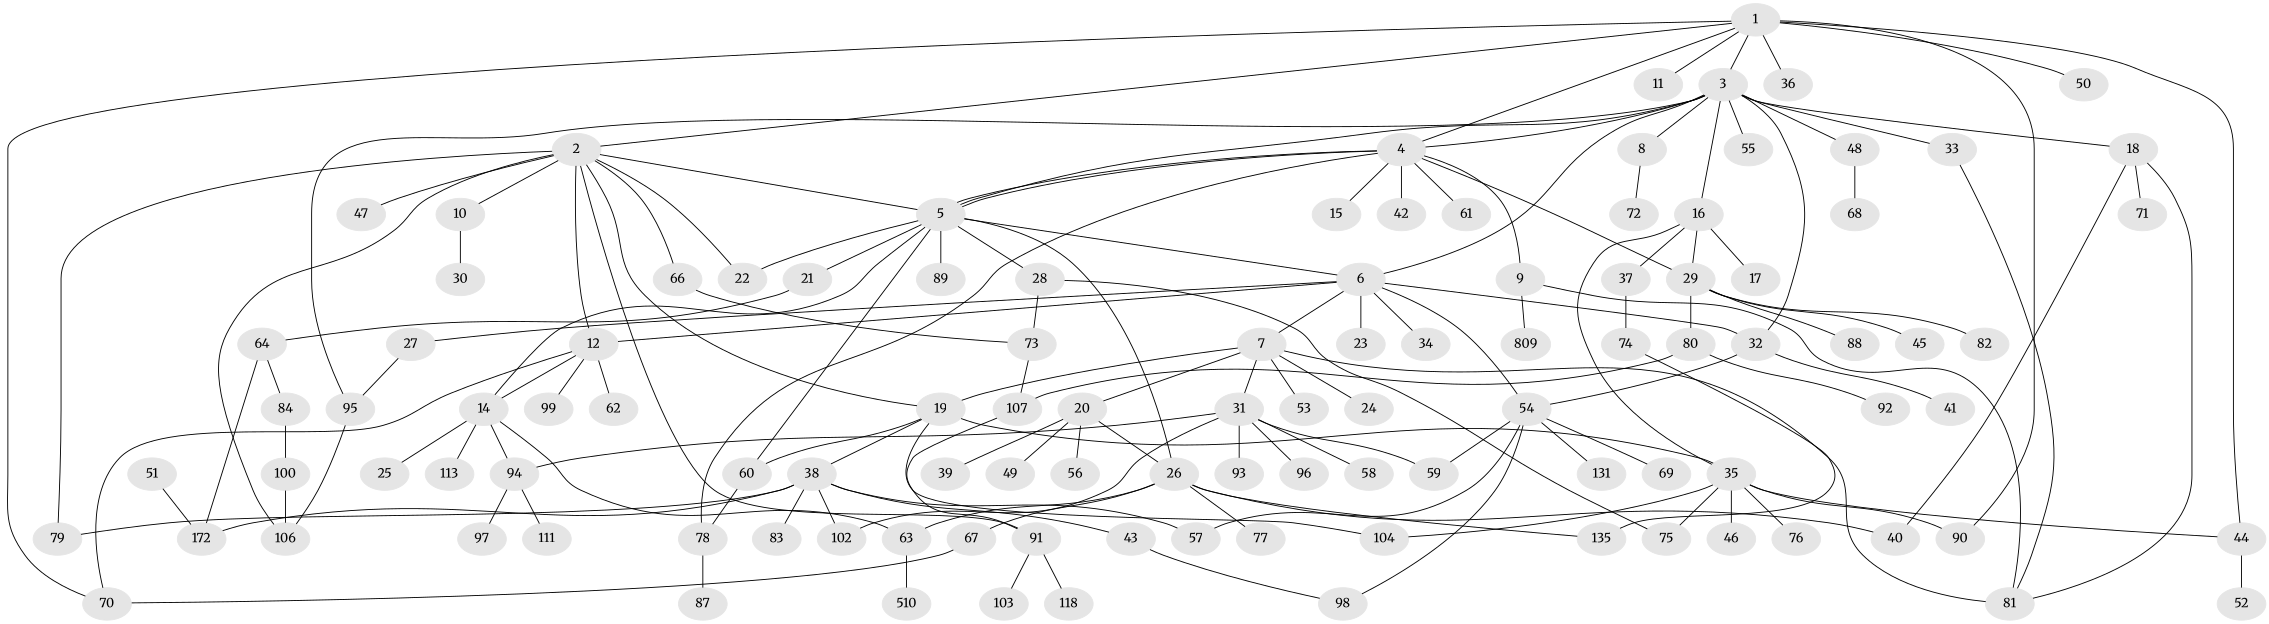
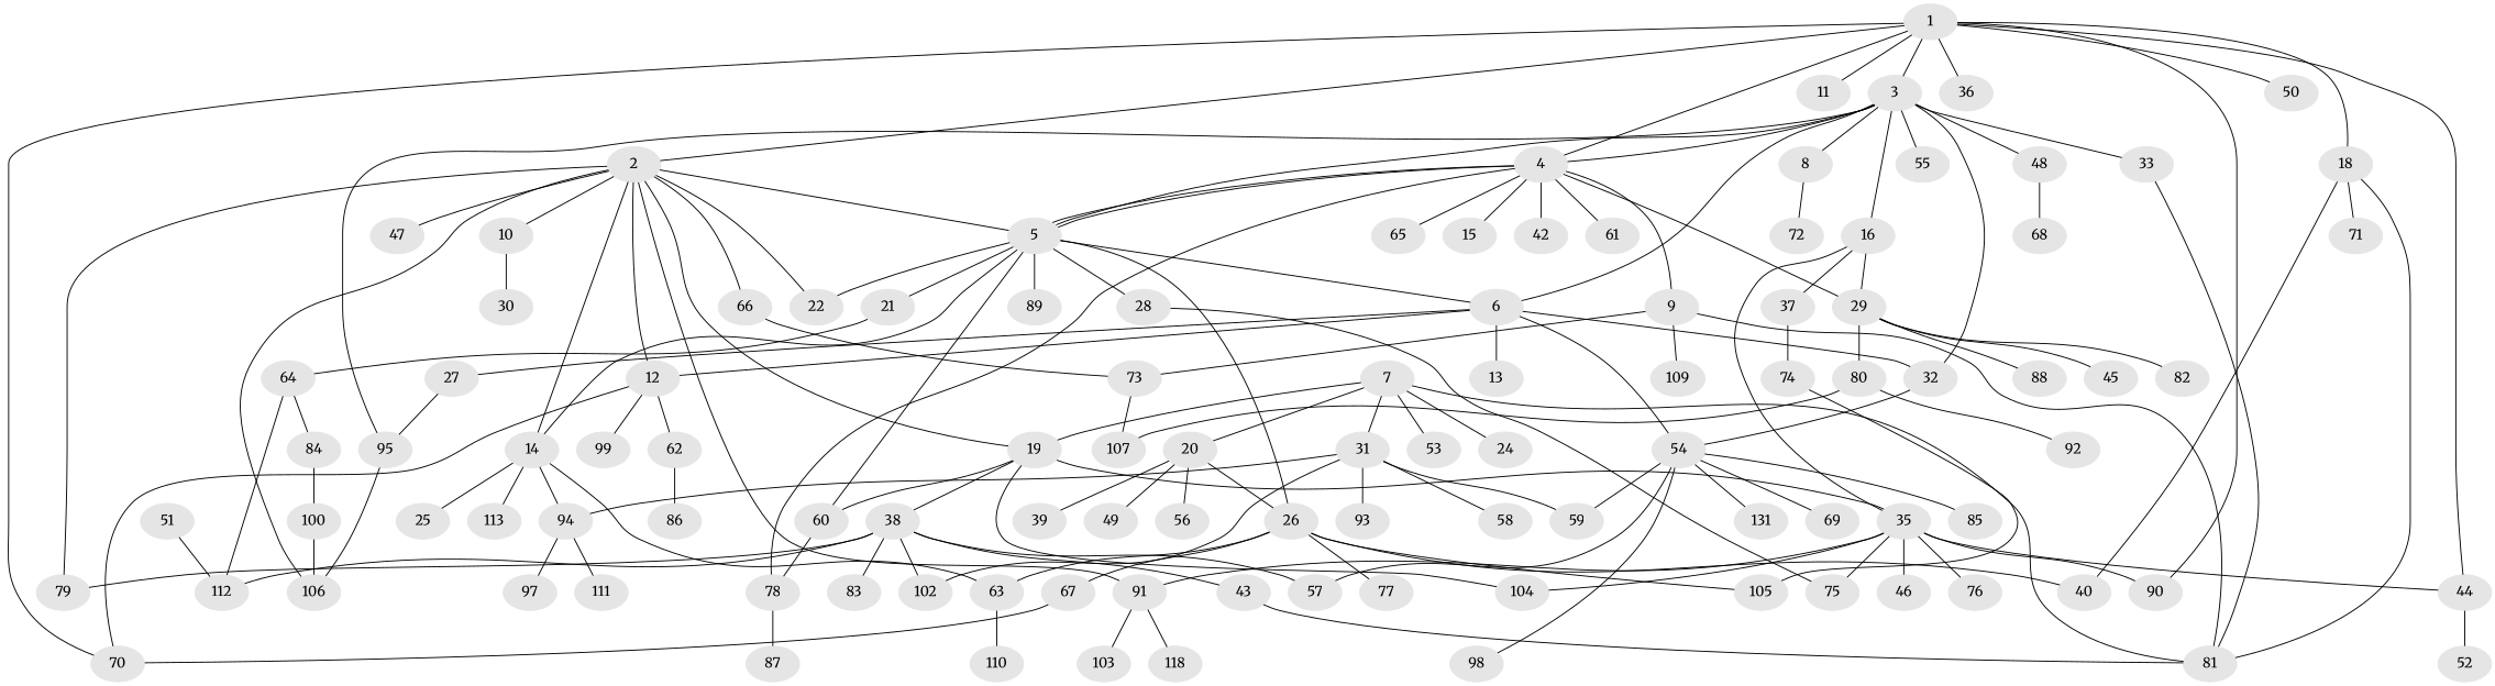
  graph {
    fontname=Merriweather
    node [color=gray90 fontname=Merriweather style=filled]
    edge [fontname=Merriweather]
    1
    2
    3
    4
    11
    18
    36
    44
    50
    70
    90
    5
    10
    12
    14
    19
    22
    47
    66
    79
    91
    106
    6
    8
    16
    32
    33
    48
    55
    95
    9
    15
    29
    42
    61
+   65
    78
    81
    40
    71
    52
    21
    26
    28
    60
    89
    30
    62
    99
    25
    63
    94
    113
    35
    38
    104
    73
    103
    n59 [label=118]
    7
-   13 [label=23]
+   13
    27
-   34
    54
    72
-   17
    37
-   41
    68
-   109 [label=809]
+   109
    45
    80
    82
    88
    87
    64
    67
    77
-   105 [label=135]
+   105
    75
    20
    24
    31
    53
    59
    57
    69
+   85
    98
    n90 [label=131]
    39
    49
    56
    58
    93
-   96
    102
    51
-   112 [label=172]
-   110 [label=510]
+   112
+   86
+   110
    97
    111
    46
    76
    74
    43
    83
    84
    107
    92
    100
    1 -- 2
    1 -- 3
    1 -- 4
    1 -- 11
-   3 -- 18
+   1 -- 18
    1 -- 36
    1 -- 44
    1 -- 50
    1 -- 70
    1 -- 90
    2 -- 5
    2 -- 10
    2 -- 12
-   12 -- 14
+   2 -- 14
    2 -- 19
    2 -- 22
    2 -- 47
    2 -- 66
    2 -- 79
    2 -- 91
    2 -- 106
    3 -- 4
    3 -- 5
    3 -- 6
    3 -- 8
    3 -- 16
    3 -- 32
    3 -- 33
    3 -- 48
    3 -- 55
    3 -- 95
    4 -- 5
    4 -- 5
    4 -- 9
    4 -- 15
    4 -- 29
    4 -- 42
    4 -- 61
+   4 -- 65
    4 -- 78
    18 -- 81
    18 -- 40
    18 -- 71
    44 -- 52
    5 -- 14
    5 -- 22
    5 -- 6
    5 -- 21
    5 -- 26
    5 -- 28
    5 -- 60
    5 -- 89
    10 -- 30
    12 -- 70
    12 -- 62
    12 -- 99
    14 -- 25
    14 -- 63
    14 -- 94
    14 -- 113
    19 -- 60
    19 -- 35
    19 -- 38
    19 -- 104
    66 -- 73
    91 -- 103
    91 -- n59
    6 -- 12
    6 -- 32
-   6 -- 7
    6 -- 13
    6 -- 27
-   6 -- 34
    6 -- 54
    8 -- 72
    16 -- 29
    16 -- 35
-   16 -- 17
    16 -- 37
    32 -- 54
-   32 -- 41
    33 -- 81
    48 -- 68
    95 -- 106
    9 -- 81
    9 -- 109
    29 -- 45
    29 -- 80
    29 -- 82
    29 -- 88
    78 -- 87
    21 -- 64
    26 -- 40
    26 -- 63
    26 -- 67
    26 -- 77
    26 -- 105
-   28 -- 73
+   9 -- 73
    28 -- 75
    60 -- 78
+   62 -- 86
    63 -- 110
    94 -- 97
    94 -- 111
    35 -- 44
    35 -- 90
-   107 -- 91
+   35 -- 91
    35 -- 104
    35 -- 75
    35 -- 46
    35 -- 76
    38 -- 79
    38 -- 57
    38 -- 102
    38 -- 112
    38 -- 43
    38 -- 83
    73 -- 107
    7 -- 19
    7 -- 81
    7 -- 20
    7 -- 24
    7 -- 31
    7 -- 53
    27 -- 95
    54 -- 59
    54 -- 57
    54 -- 69
+   54 -- 85
    54 -- 98
    54 -- n90
    37 -- 74
    80 -- 107
    80 -- 92
    64 -- 112
    64 -- 84
    67 -- 70
    20 -- 26
    20 -- 39
    20 -- 49
    20 -- 56
    31 -- 94
    31 -- 59
    31 -- 58
    31 -- 93
-   31 -- 96
    31 -- 102
    51 -- 112
    74 -- 105
-   43 -- 98
+   43 -- 81
    84 -- 100
    100 -- 106
  }
